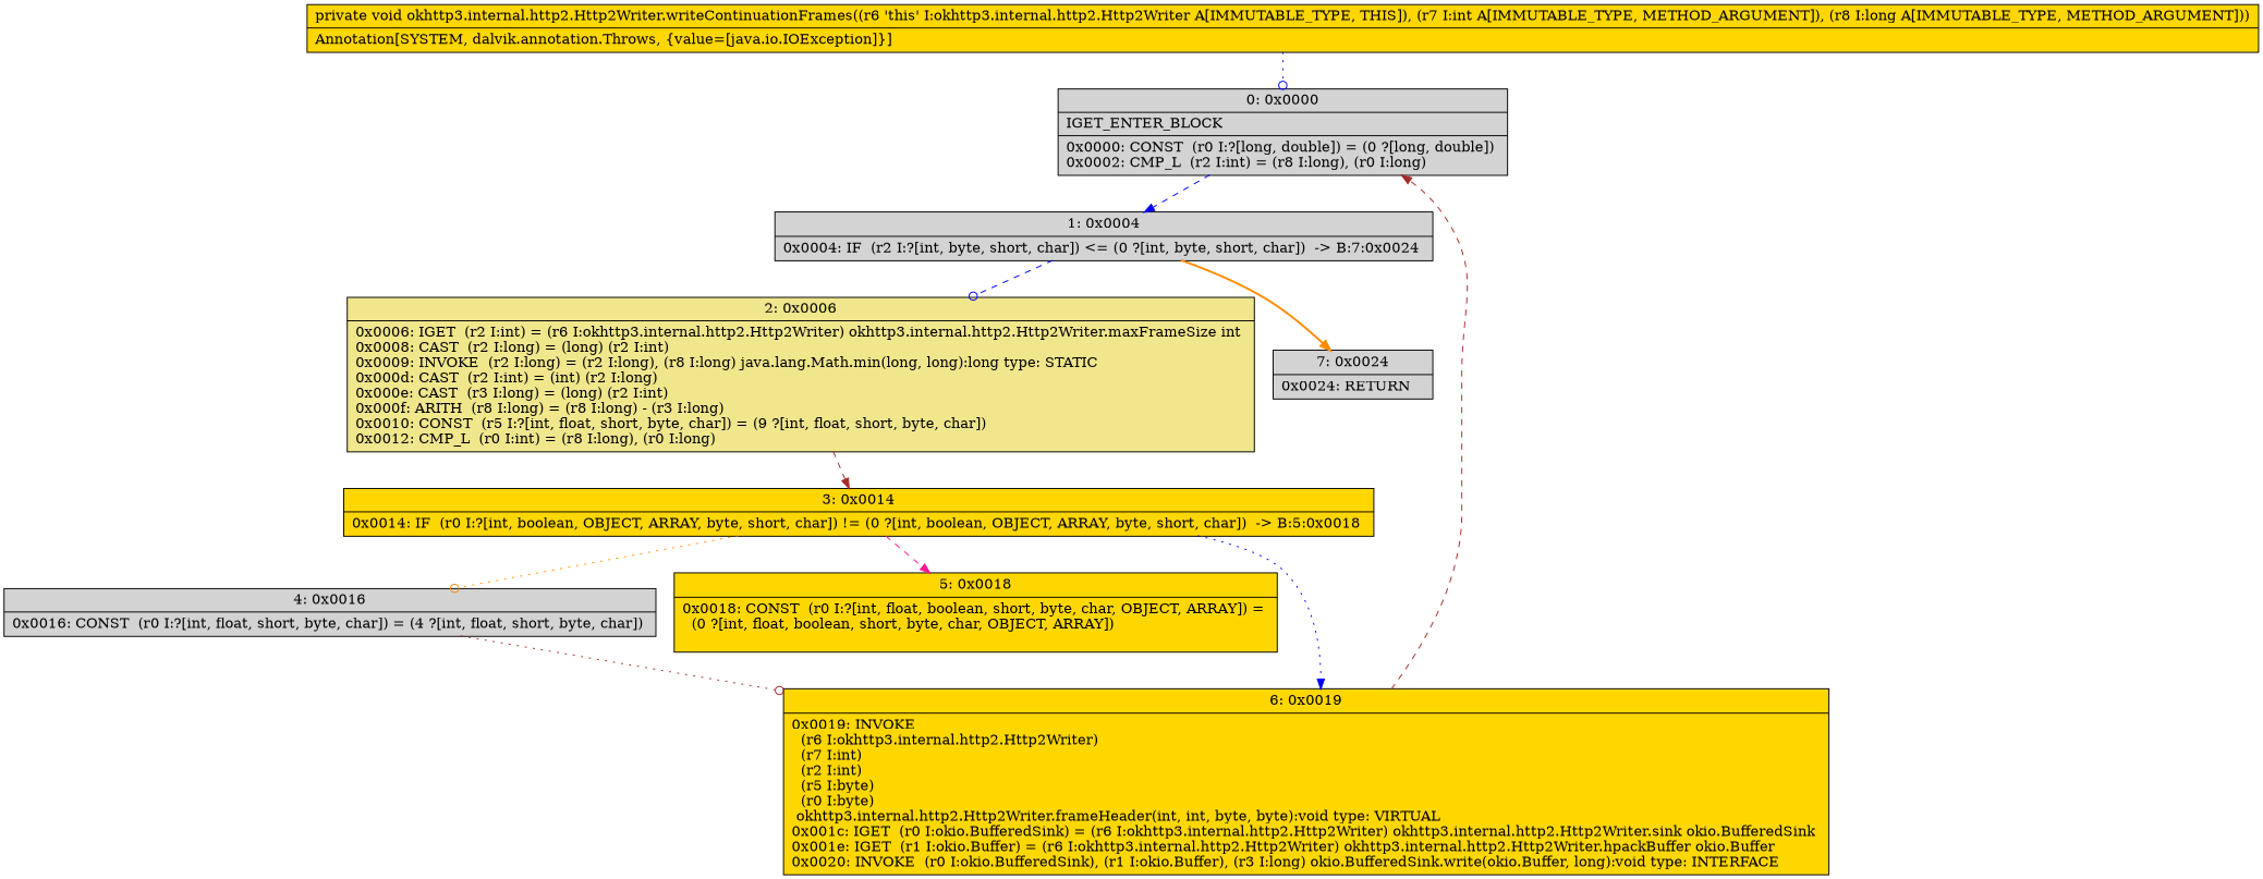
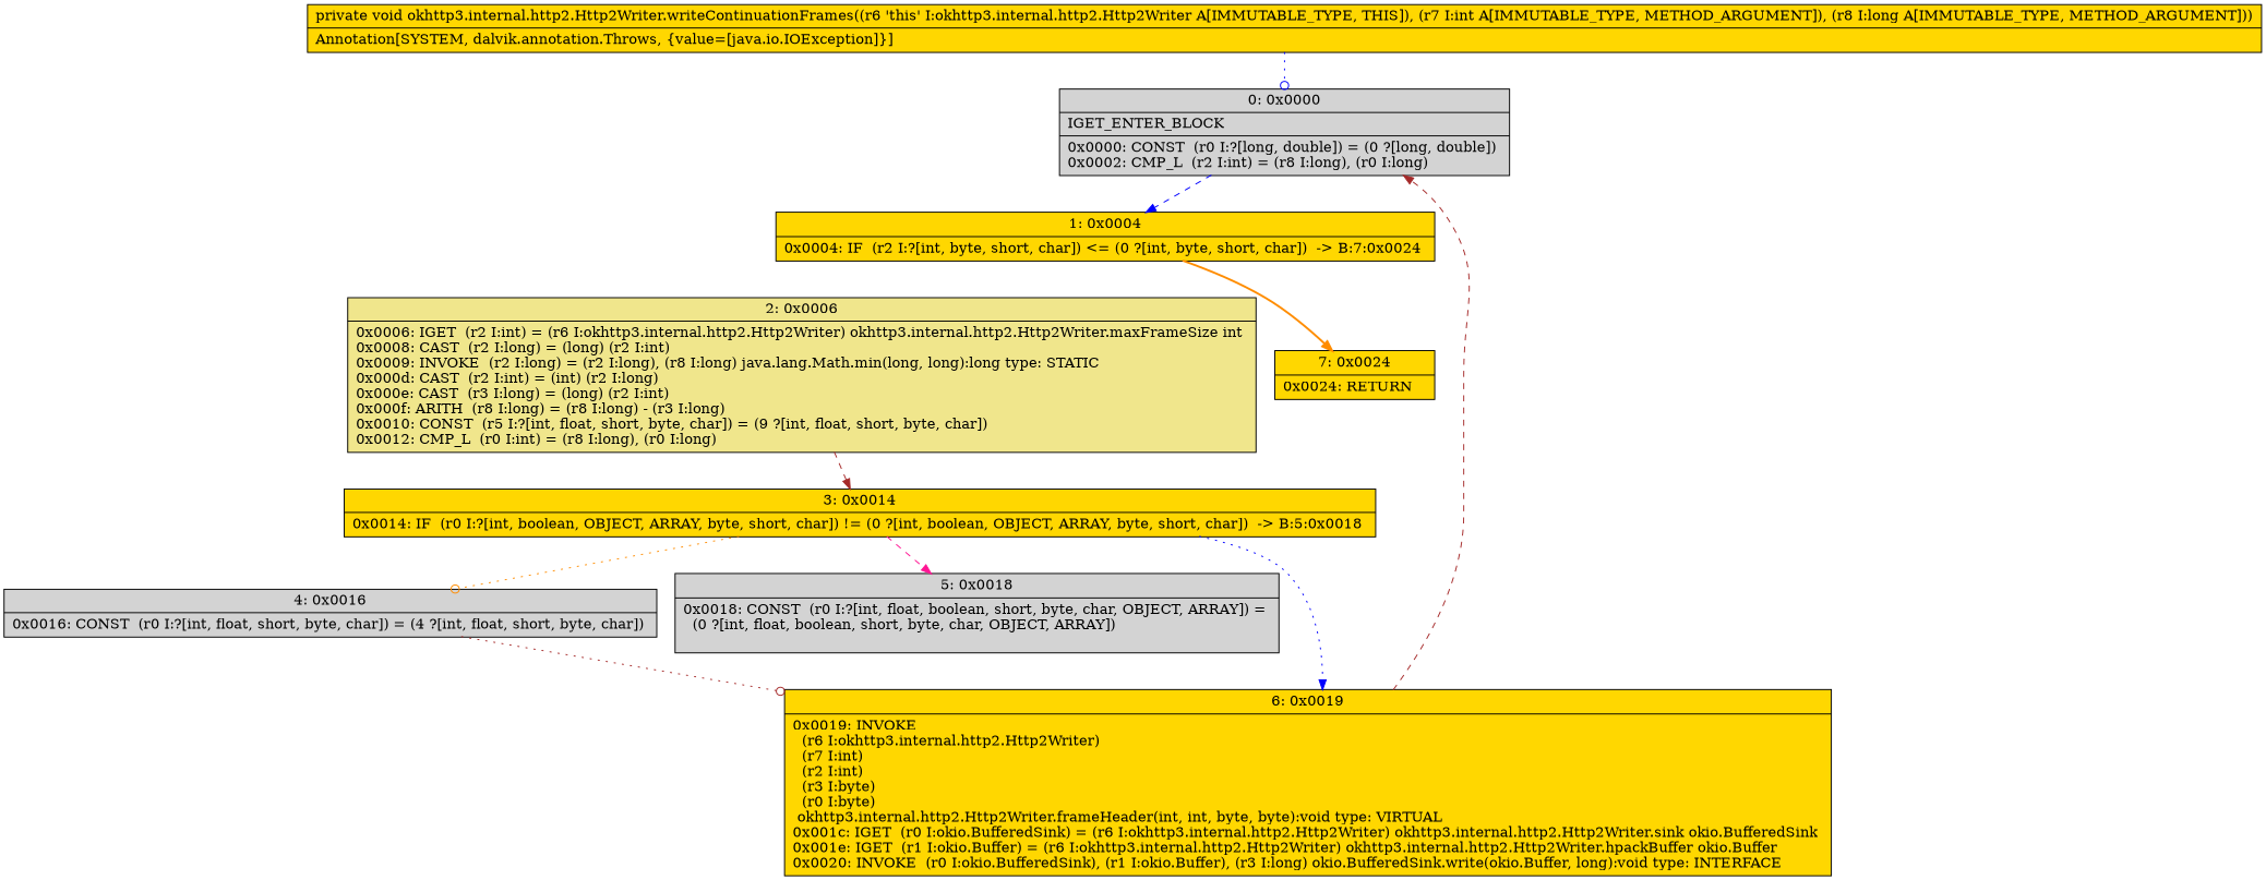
  digraph {
    node [fillcolor=lightgrey shape=record style=filled]
    edge [arrowhead=normal color=blue style=dashed]
    n1 [label="{0\:\ 0x0000|IGET_ENTER_BLOCK\l|0x0000: CONST  (r0 I:?[long, double]) = (0 ?[long, double]) \l0x0002: CMP_L  (r2 I:int) = (r8 I:long), (r0 I:long) \l}"]
-   n2 [label="{1\:\ 0x0004|0x0004: IF  (r2 I:?[int, byte, short, char]) \<= (0 ?[int, byte, short, char])  \-\> B:7:0x0024 \l}"]
+   n2 [fillcolor=gold label="{1\:\ 0x0004|0x0004: IF  (r2 I:?[int, byte, short, char]) \<= (0 ?[int, byte, short, char])  \-\> B:7:0x0024 \l}"]
    n3 [fillcolor=khaki label="{2\:\ 0x0006|0x0006: IGET  (r2 I:int) = (r6 I:okhttp3.internal.http2.Http2Writer) okhttp3.internal.http2.Http2Writer.maxFrameSize int \l0x0008: CAST  (r2 I:long) = (long) (r2 I:int) \l0x0009: INVOKE  (r2 I:long) = (r2 I:long), (r8 I:long) java.lang.Math.min(long, long):long type: STATIC \l0x000d: CAST  (r2 I:int) = (int) (r2 I:long) \l0x000e: CAST  (r3 I:long) = (long) (r2 I:int) \l0x000f: ARITH  (r8 I:long) = (r8 I:long) \- (r3 I:long) \l0x0010: CONST  (r5 I:?[int, float, short, byte, char]) = (9 ?[int, float, short, byte, char]) \l0x0012: CMP_L  (r0 I:int) = (r8 I:long), (r0 I:long) \l}"]
-   n4 [label="{7\:\ 0x0024|0x0024: RETURN   \l}"]
+   n4 [fillcolor=gold label="{7\:\ 0x0024|0x0024: RETURN   \l}"]
    n5 [fillcolor=gold label="{3\:\ 0x0014|0x0014: IF  (r0 I:?[int, boolean, OBJECT, ARRAY, byte, short, char]) != (0 ?[int, boolean, OBJECT, ARRAY, byte, short, char])  \-\> B:5:0x0018 \l}"]
    n6 [label="{4\:\ 0x0016|0x0016: CONST  (r0 I:?[int, float, short, byte, char]) = (4 ?[int, float, short, byte, char]) \l}"]
-   n7 [fillcolor=gold label="{5\:\ 0x0018|0x0018: CONST  (r0 I:?[int, float, boolean, short, byte, char, OBJECT, ARRAY]) = \l  (0 ?[int, float, boolean, short, byte, char, OBJECT, ARRAY])\l \l}"]
-   n8 [fillcolor=gold label="{6\:\ 0x0019|0x0019: INVOKE  \l  (r6 I:okhttp3.internal.http2.Http2Writer)\l  (r7 I:int)\l  (r2 I:int)\l  (r5 I:byte)\l  (r0 I:byte)\l okhttp3.internal.http2.Http2Writer.frameHeader(int, int, byte, byte):void type: VIRTUAL \l0x001c: IGET  (r0 I:okio.BufferedSink) = (r6 I:okhttp3.internal.http2.Http2Writer) okhttp3.internal.http2.Http2Writer.sink okio.BufferedSink \l0x001e: IGET  (r1 I:okio.Buffer) = (r6 I:okhttp3.internal.http2.Http2Writer) okhttp3.internal.http2.Http2Writer.hpackBuffer okio.Buffer \l0x0020: INVOKE  (r0 I:okio.BufferedSink), (r1 I:okio.Buffer), (r3 I:long) okio.BufferedSink.write(okio.Buffer, long):void type: INTERFACE \l}"]
+   n7 [label="{5\:\ 0x0018|0x0018: CONST  (r0 I:?[int, float, boolean, short, byte, char, OBJECT, ARRAY]) = \l  (0 ?[int, float, boolean, short, byte, char, OBJECT, ARRAY])\l \l}"]
+   n8 [fillcolor=gold label="{6\:\ 0x0019|0x0019: INVOKE  \l  (r6 I:okhttp3.internal.http2.Http2Writer)\l  (r7 I:int)\l  (r2 I:int)\l  (r3 I:byte)\l  (r0 I:byte)\l okhttp3.internal.http2.Http2Writer.frameHeader(int, int, byte, byte):void type: VIRTUAL \l0x001c: IGET  (r0 I:okio.BufferedSink) = (r6 I:okhttp3.internal.http2.Http2Writer) okhttp3.internal.http2.Http2Writer.sink okio.BufferedSink \l0x001e: IGET  (r1 I:okio.Buffer) = (r6 I:okhttp3.internal.http2.Http2Writer) okhttp3.internal.http2.Http2Writer.hpackBuffer okio.Buffer \l0x0020: INVOKE  (r0 I:okio.BufferedSink), (r1 I:okio.Buffer), (r3 I:long) okio.BufferedSink.write(okio.Buffer, long):void type: INTERFACE \l}"]
    n9 [fillcolor=gold label="{private void okhttp3.internal.http2.Http2Writer.writeContinuationFrames((r6 'this' I:okhttp3.internal.http2.Http2Writer A[IMMUTABLE_TYPE, THIS]), (r7 I:int A[IMMUTABLE_TYPE, METHOD_ARGUMENT]), (r8 I:long A[IMMUTABLE_TYPE, METHOD_ARGUMENT]))  | Annotation[SYSTEM, dalvik.annotation.Throws, \{value=[java.io.IOException]\}]\l}"]
    n1 -> n2
-   n2 -> n3 [arrowhead=odot]
    n2 -> n4 [color=darkorange style=bold]
    n3 -> n5 [color=brown]
    n5 -> n6 [arrowhead=odot color=darkorange style=dotted]
    n5 -> n7 [color=deeppink]
    n5 -> n8 [style=dotted]
    n6 -> n8 [arrowhead=odot color=brown style=dotted]
    n8 -> n1 [color=brown]
    n9 -> n1 [arrowhead=odot style=dotted]
  }
